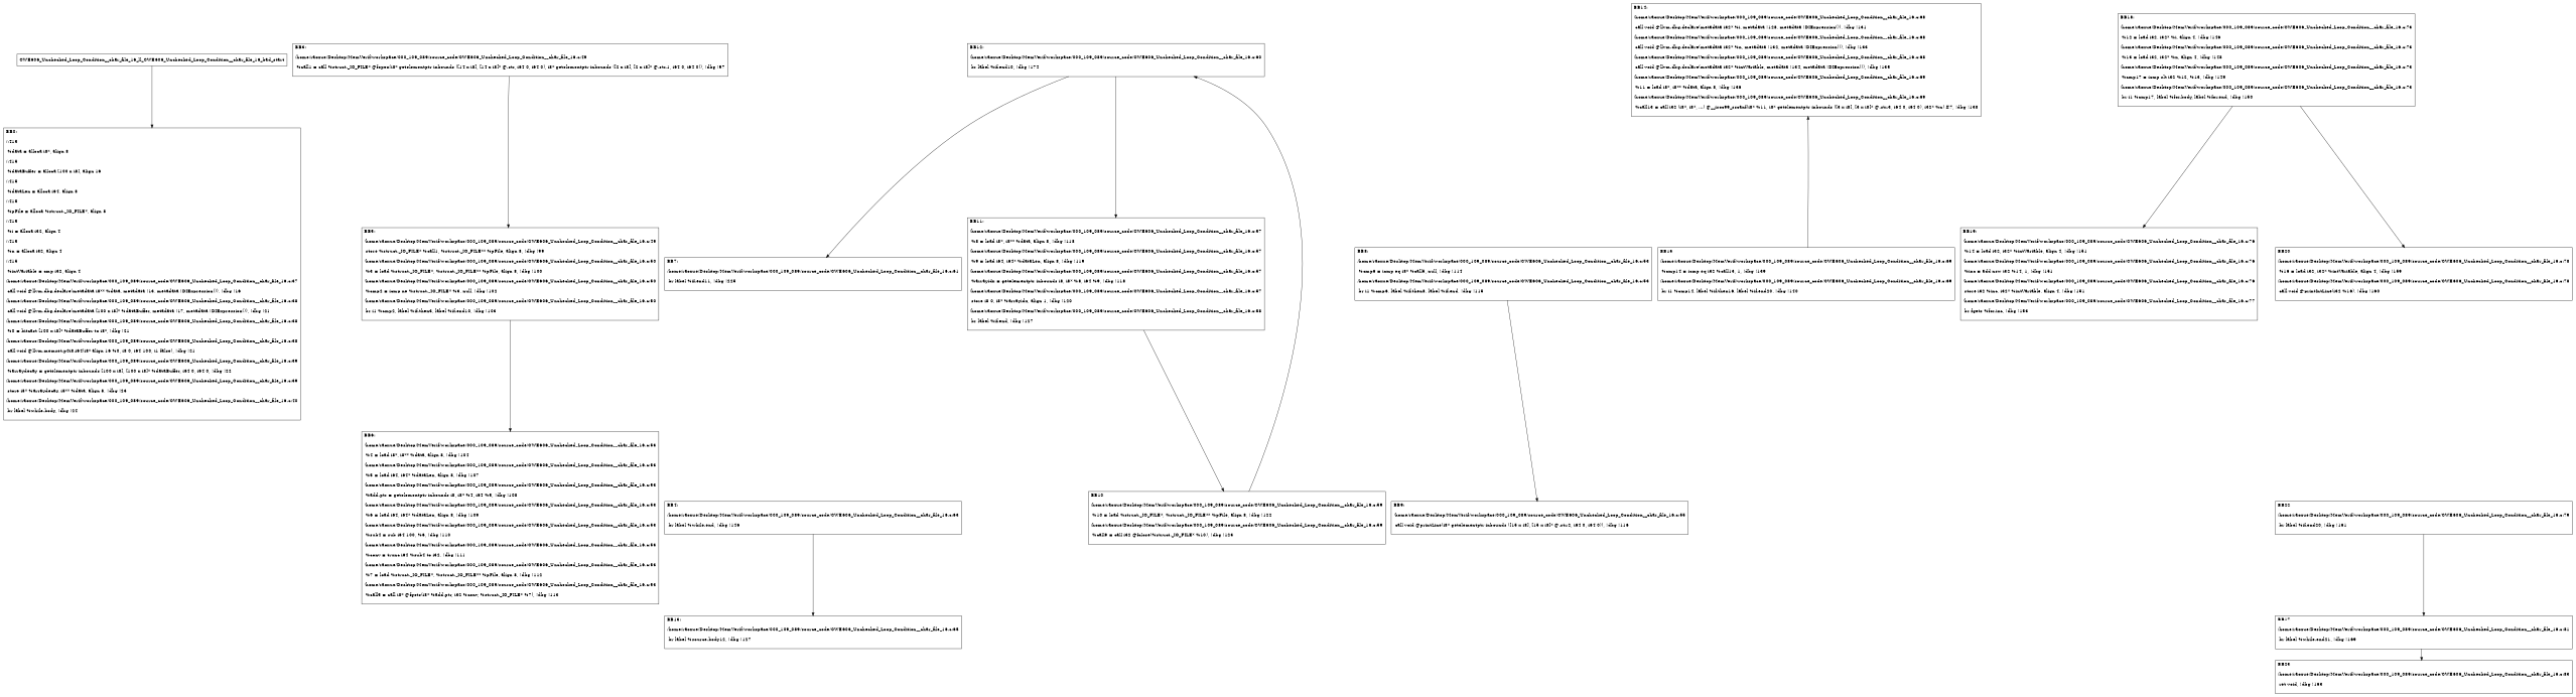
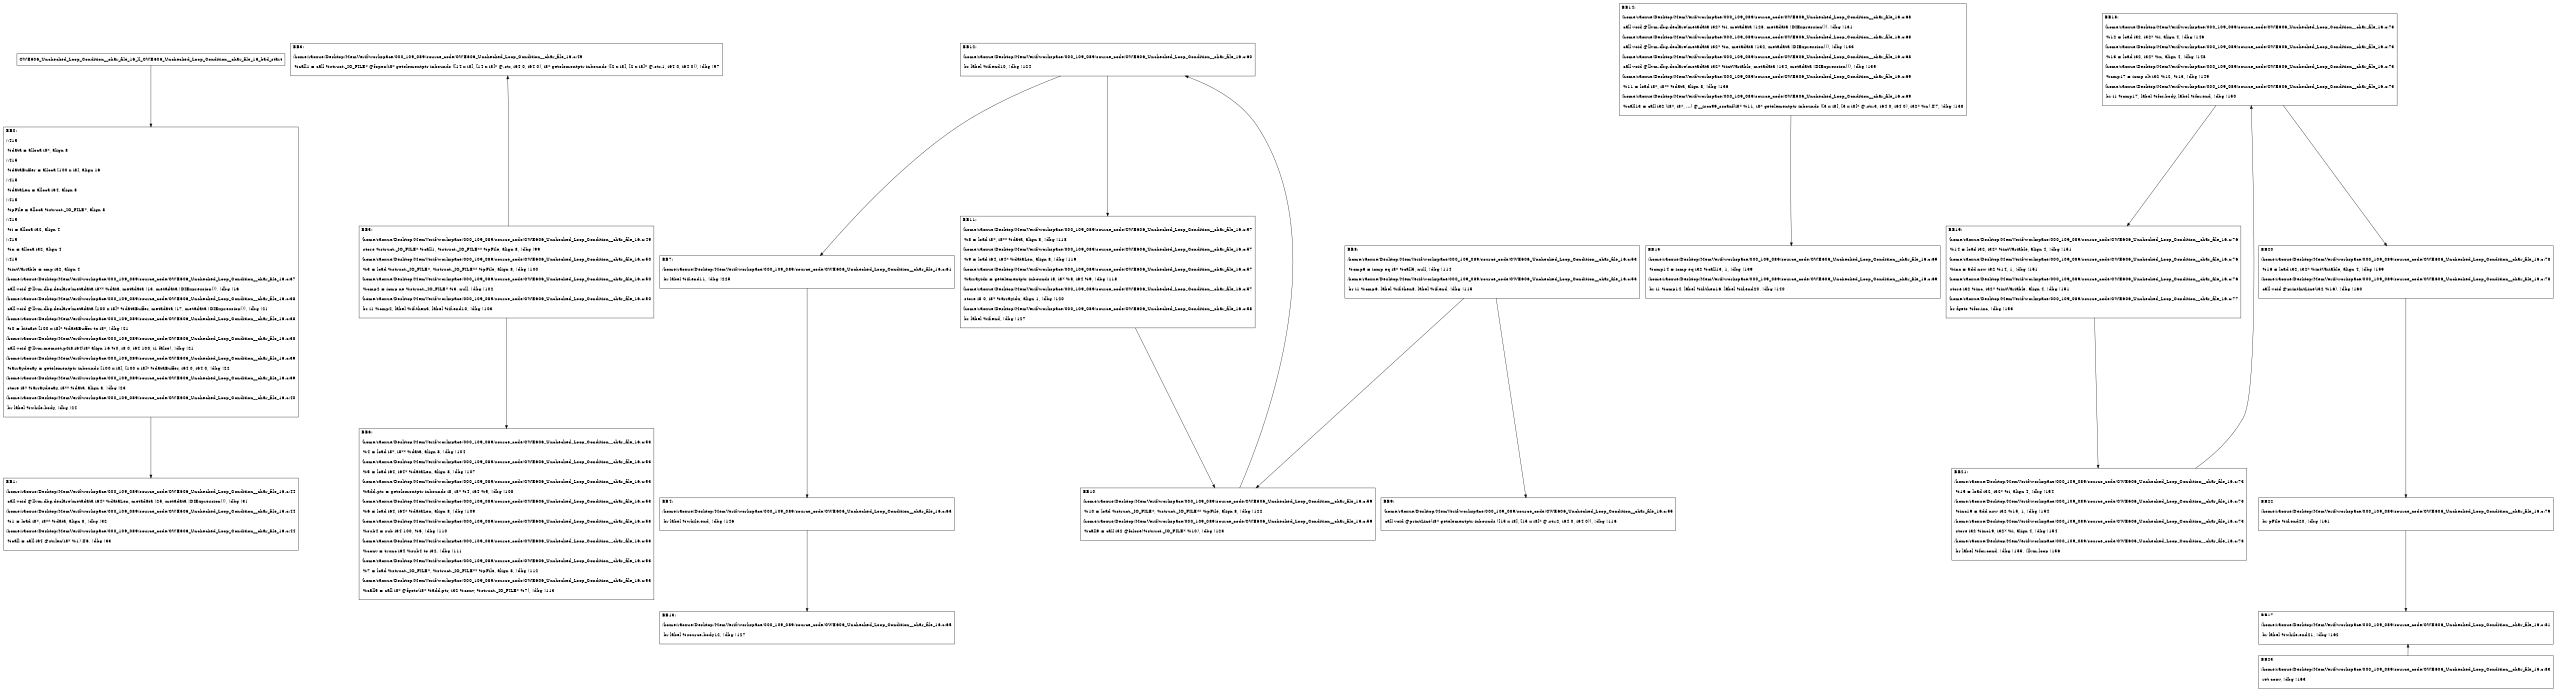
  digraph {
    node [shape=record]
    n1 [label="{CWE606_Unchecked_Loop_Condition__char_file_16_ll_CWE606_Unchecked_Loop_Condition__char_file_16_bad_start}"]
    n2 [label="{BB0:\l\l/:415\l\n  %data = alloca i8*, align 8\l\n/:415\l\n  %dataBuffer = alloca [100 x i8], align 16\l\n/:415\l\n  %dataLen = alloca i64, align 8\l\n/:415\l\n  %pFile = alloca %struct._IO_FILE*, align 8\l\n/:415\l\n  %i = alloca i32, align 4\l\n/:415\l\n  %n = alloca i32, align 4\l\n/:415\l\n  %intVariable = cmp i32, align 4\l\n/home/raoxue/Desktop/MemVerif/workspace/000_109_089/source_code/CWE606_Unchecked_Loop_Condition__char_file_16.c:37\l\n  call void @llvm.dbg.declare(metadata i8** %data, metadata !13, metadata !DIExpression()), !dbg !16\l\n/home/raoxue/Desktop/MemVerif/workspace/000_109_089/source_code/CWE606_Unchecked_Loop_Condition__char_file_16.c:38\l\n  call void @llvm.dbg.declare(metadata [100 x i8]* %dataBuffer, metadata !17, metadata !DIExpression()), !dbg !21\l\n/home/raoxue/Desktop/MemVerif/workspace/000_109_089/source_code/CWE606_Unchecked_Loop_Condition__char_file_16.c:38\l\n  %0 = bitcast [100 x i8]* %dataBuffer to i8*, !dbg !21\l\n/home/raoxue/Desktop/MemVerif/workspace/000_109_089/source_code/CWE606_Unchecked_Loop_Condition__char_file_16.c:38\l\n  call void @llvm.memset.p0i8.i64(i8* align 16 %0, i8 0, i64 100, i1 false), !dbg !21\l\n/home/raoxue/Desktop/MemVerif/workspace/000_109_089/source_code/CWE606_Unchecked_Loop_Condition__char_file_16.c:39\l\n  %arraydecay = getelementptr inbounds [100 x i8], [100 x i8]* %dataBuffer, i64 0, i64 0, !dbg !22\l\n/home/raoxue/Desktop/MemVerif/workspace/000_109_089/source_code/CWE606_Unchecked_Loop_Condition__char_file_16.c:39\l\n  store i8* %arraydecay, i8** %data, align 8, !dbg !23\l\n/home/raoxue/Desktop/MemVerif/workspace/000_109_089/source_code/CWE606_Unchecked_Loop_Condition__char_file_16.c:40\l\n  br label %while.body, !dbg !24\l\n}"]
+   n3 [label="{BB1:\l\l/home/raoxue/Desktop/MemVerif/workspace/000_109_089/source_code/CWE606_Unchecked_Loop_Condition__char_file_16.c:44\l\n  call void @llvm.dbg.declare(metadata i64* %dataLen, metadata !25, metadata !DIExpression()), !dbg !31\l\n/home/raoxue/Desktop/MemVerif/workspace/000_109_089/source_code/CWE606_Unchecked_Loop_Condition__char_file_16.c:44\l\n  %1 = load i8*, i8** %data, align 8, !dbg !32\l\n/home/raoxue/Desktop/MemVerif/workspace/000_109_089/source_code/CWE606_Unchecked_Loop_Condition__char_file_16.c:44\l\n  %call = call i64 @strlen(i8* %1) #6, !dbg !33\l\n}"]
    n4 [label="{BB3:\l\l/home/raoxue/Desktop/MemVerif/workspace/000_109_089/source_code/CWE606_Unchecked_Loop_Condition__char_file_16.c:49\l\n  %call1 = call %struct._IO_FILE* @fopen(i8* getelementptr inbounds ([14 x i8], [14 x i8]* @.str, i64 0, i64 0), i8* getelementptr inbounds ([2 x i8], [2 x i8]* @.str.1, i64 0, i64 0)), !dbg !97\l\n}"]
    n5 [label="{BB5:\l\l/home/raoxue/Desktop/MemVerif/workspace/000_109_089/source_code/CWE606_Unchecked_Loop_Condition__char_file_16.c:49\l\n  store %struct._IO_FILE* %call1, %struct._IO_FILE** %pFile, align 8, !dbg !99\l\n/home/raoxue/Desktop/MemVerif/workspace/000_109_089/source_code/CWE606_Unchecked_Loop_Condition__char_file_16.c:50\l\n  %3 = load %struct._IO_FILE*, %struct._IO_FILE** %pFile, align 8, !dbg !100\l\n/home/raoxue/Desktop/MemVerif/workspace/000_109_089/source_code/CWE606_Unchecked_Loop_Condition__char_file_16.c:50\l\n  %cmp2 = icmp ne %struct._IO_FILE* %3, null, !dbg !102\l\n/home/raoxue/Desktop/MemVerif/workspace/000_109_089/source_code/CWE606_Unchecked_Loop_Condition__char_file_16.c:50\l\n  br i1 %cmp2, label %if.then3, label %if.end10, !dbg !103\l\n}"]
    n6 [label="{BB4:\l\l/home/raoxue/Desktop/MemVerif/workspace/000_109_089/source_code/CWE606_Unchecked_Loop_Condition__char_file_16.c:63\l\n  br label %while.end, !dbg !146\l\n}"]
    n7 [label="{BB13:\l\l/home/raoxue/Desktop/MemVerif/workspace/000_109_089/source_code/CWE606_Unchecked_Loop_Condition__char_file_16.c:65\l\n  br label %source.body12, !dbg !127\l\n}"]
    n8 [label="{BB6:\l\l/home/raoxue/Desktop/MemVerif/workspace/000_109_089/source_code/CWE606_Unchecked_Loop_Condition__char_file_16.c:53\l\n  %4 = load i8*, i8** %data, align 8, !dbg !104\l\n/home/raoxue/Desktop/MemVerif/workspace/000_109_089/source_code/CWE606_Unchecked_Loop_Condition__char_file_16.c:53\l\n  %5 = load i64, i64* %dataLen, align 8, !dbg !107\l\n/home/raoxue/Desktop/MemVerif/workspace/000_109_089/source_code/CWE606_Unchecked_Loop_Condition__char_file_16.c:53\l\n  %add.ptr = getelementptr inbounds i8, i8* %4, i64 %5, !dbg !108\l\n/home/raoxue/Desktop/MemVerif/workspace/000_109_089/source_code/CWE606_Unchecked_Loop_Condition__char_file_16.c:53\l\n  %6 = load i64, i64* %dataLen, align 8, !dbg !109\l\n/home/raoxue/Desktop/MemVerif/workspace/000_109_089/source_code/CWE606_Unchecked_Loop_Condition__char_file_16.c:53\l\n  %sub4 = sub i64 100, %6, !dbg !110\l\n/home/raoxue/Desktop/MemVerif/workspace/000_109_089/source_code/CWE606_Unchecked_Loop_Condition__char_file_16.c:53\l\n  %conv = trunc i64 %sub4 to i32, !dbg !111\l\n/home/raoxue/Desktop/MemVerif/workspace/000_109_089/source_code/CWE606_Unchecked_Loop_Condition__char_file_16.c:53\l\n  %7 = load %struct._IO_FILE*, %struct._IO_FILE** %pFile, align 8, !dbg !112\l\n/home/raoxue/Desktop/MemVerif/workspace/000_109_089/source_code/CWE606_Unchecked_Loop_Condition__char_file_16.c:53\l\n  %call5 = call i8* @fgets(i8* %add.ptr, i32 %conv, %struct._IO_FILE* %7), !dbg !113\l\n}"]
    n9 [label="{BB7:\l\l/home/raoxue/Desktop/MemVerif/workspace/000_109_089/source_code/CWE606_Unchecked_Loop_Condition__char_file_16.c:61\l\n  br label %if.end11, !dbg !225\l\n}"]
    n10 [label="{BB8:\l\l/home/raoxue/Desktop/MemVerif/workspace/000_109_089/source_code/CWE606_Unchecked_Loop_Condition__char_file_16.c:53\l\n  %cmp6 = icmp eq i8* %call5, null, !dbg !114\l\n/home/raoxue/Desktop/MemVerif/workspace/000_109_089/source_code/CWE606_Unchecked_Loop_Condition__char_file_16.c:53\l\n  br i1 %cmp6, label %if.then8, label %if.end, !dbg !115\l\n}"]
    n11 [label="{BB9:\l\l/home/raoxue/Desktop/MemVerif/workspace/000_109_089/source_code/CWE606_Unchecked_Loop_Condition__char_file_16.c:55\l\n  call void @printLine(i8* getelementptr inbounds ([15 x i8], [15 x i8]* @.str.2, i64 0, i64 0)), !dbg !116\l\n}"]
    n12 [label="{BB10:\l\l/home/raoxue/Desktop/MemVerif/workspace/000_109_089/source_code/CWE606_Unchecked_Loop_Condition__char_file_16.c:59\l\n  %10 = load %struct._IO_FILE*, %struct._IO_FILE** %pFile, align 8, !dbg !122\l\n/home/raoxue/Desktop/MemVerif/workspace/000_109_089/source_code/CWE606_Unchecked_Loop_Condition__char_file_16.c:59\l\n  %call9 = call i32 @fclose(%struct._IO_FILE* %10), !dbg !123\l\n}"]
-   n13 [label="{BB12:\l\l/home/raoxue/Desktop/MemVerif/workspace/000_109_089/source_code/CWE606_Unchecked_Loop_Condition__char_file_16.c:60\l\n  br label %if.end10, !dbg !174\l\n}"]
+   n13 [label="{BB12:\l\l/home/raoxue/Desktop/MemVerif/workspace/000_109_089/source_code/CWE606_Unchecked_Loop_Condition__char_file_16.c:60\l\n  br label %if.end10, !dbg !124\l\n}"]
    n14 [label="{BB11:\l\l/home/raoxue/Desktop/MemVerif/workspace/000_109_089/source_code/CWE606_Unchecked_Loop_Condition__char_file_16.c:57\l\n  %8 = load i8*, i8** %data, align 8, !dbg !118\l\n/home/raoxue/Desktop/MemVerif/workspace/000_109_089/source_code/CWE606_Unchecked_Loop_Condition__char_file_16.c:57\l\n  %9 = load i64, i64* %dataLen, align 8, !dbg !119\l\n/home/raoxue/Desktop/MemVerif/workspace/000_109_089/source_code/CWE606_Unchecked_Loop_Condition__char_file_16.c:57\l\n  %arrayidx = getelementptr inbounds i8, i8* %8, i64 %9, !dbg !118\l\n/home/raoxue/Desktop/MemVerif/workspace/000_109_089/source_code/CWE606_Unchecked_Loop_Condition__char_file_16.c:57\l\n  store i8 0, i8* %arrayidx, align 1, !dbg !120\l\n/home/raoxue/Desktop/MemVerif/workspace/000_109_089/source_code/CWE606_Unchecked_Loop_Condition__char_file_16.c:58\l\n  br label %if.end, !dbg !127\l\n}"]
    n15 [label="{BB14:\l\l/home/raoxue/Desktop/MemVerif/workspace/000_109_089/source_code/CWE606_Unchecked_Loop_Condition__char_file_16.c:68\l\n  call void @llvm.dbg.declare(metadata i32* %i, metadata !128, metadata !DIExpression()), !dbg !131\l\n/home/raoxue/Desktop/MemVerif/workspace/000_109_089/source_code/CWE606_Unchecked_Loop_Condition__char_file_16.c:68\l\n  call void @llvm.dbg.declare(metadata i32* %n, metadata !132, metadata !DIExpression()), !dbg !133\l\n/home/raoxue/Desktop/MemVerif/workspace/000_109_089/source_code/CWE606_Unchecked_Loop_Condition__char_file_16.c:68\l\n  call void @llvm.dbg.declare(metadata i32* %intVariable, metadata !134, metadata !DIExpression()), !dbg !135\l\n/home/raoxue/Desktop/MemVerif/workspace/000_109_089/source_code/CWE606_Unchecked_Loop_Condition__char_file_16.c:69\l\n  %11 = load i8*, i8** %data, align 8, !dbg !136\l\n/home/raoxue/Desktop/MemVerif/workspace/000_109_089/source_code/CWE606_Unchecked_Loop_Condition__char_file_16.c:69\l\n  %call13 = call i32 (i8*, i8*, ...) @__isoc99_sscanf(i8* %11, i8* getelementptr inbounds ([3 x i8], [3 x i8]* @.str.3, i64 0, i64 0), i32* %n) #7, !dbg !138\l\n}"]
    n16 [label="{BB15:\l\l/home/raoxue/Desktop/MemVerif/workspace/000_109_089/source_code/CWE606_Unchecked_Loop_Condition__char_file_16.c:69\l\n  %cmp14 = icmp eq i32 %call13, 1, !dbg !139\l\n/home/raoxue/Desktop/MemVerif/workspace/000_109_089/source_code/CWE606_Unchecked_Loop_Condition__char_file_16.c:69\l\n  br i1 %cmp14, label %if.then16, label %if.end20, !dbg !140\l\n}"]
-   n17 [label="{BB17:\l\l/home/raoxue/Desktop/MemVerif/workspace/000_109_089/source_code/CWE606_Unchecked_Loop_Condition__char_file_16.c:81\l\n  br label %while.end21, !dbg !169\l\n}"]
-   n18 [label="{BB23:\l\l/home/raoxue/Desktop/MemVerif/workspace/000_109_089/source_code/CWE606_Unchecked_Loop_Condition__char_file_16.c:83\l\n  ret void, !dbg !163\l\n}"]
+   n17 [label="{BB17:\l\l/home/raoxue/Desktop/MemVerif/workspace/000_109_089/source_code/CWE606_Unchecked_Loop_Condition__char_file_16.c:81\l\n  br label %while.end21, !dbg !162\l\n}"]
+   n18 [label="{BB23:\l\l/home/raoxue/Desktop/MemVerif/workspace/000_109_089/source_code/CWE606_Unchecked_Loop_Condition__char_file_16.c:83\l\n  ret conv, !dbg !163\l\n}"]
    n19 [label="{BB18:\l\l/home/raoxue/Desktop/MemVerif/workspace/000_109_089/source_code/CWE606_Unchecked_Loop_Condition__char_file_16.c:73\l\n  %12 = load i32, i32* %i, align 4, !dbg !146\l\n/home/raoxue/Desktop/MemVerif/workspace/000_109_089/source_code/CWE606_Unchecked_Loop_Condition__char_file_16.c:73\l\n  %13 = load i32, i32* %n, align 4, !dbg !148\l\n/home/raoxue/Desktop/MemVerif/workspace/000_109_089/source_code/CWE606_Unchecked_Loop_Condition__char_file_16.c:73\l\n  %cmp17 = icmp slt i32 %12, %13, !dbg !149\l\n/home/raoxue/Desktop/MemVerif/workspace/000_109_089/source_code/CWE606_Unchecked_Loop_Condition__char_file_16.c:73\l\n  br i1 %cmp17, label %for.body, label %for.end, !dbg !150\l\n}"]
    n20 [label="{BB19:\l\l/home/raoxue/Desktop/MemVerif/workspace/000_109_089/source_code/CWE606_Unchecked_Loop_Condition__char_file_16.c:76\l\n  %14 = load i32, i32* %intVariable, align 4, !dbg !151\l\n/home/raoxue/Desktop/MemVerif/workspace/000_109_089/source_code/CWE606_Unchecked_Loop_Condition__char_file_16.c:76\l\n  %inc = add nsw i32 %14, 1, !dbg !151\l\n/home/raoxue/Desktop/MemVerif/workspace/000_109_089/source_code/CWE606_Unchecked_Loop_Condition__char_file_16.c:76\l\n  store i32 %inc, i32* %intVariable, align 4, !dbg !151\l\n/home/raoxue/Desktop/MemVerif/workspace/000_109_089/source_code/CWE606_Unchecked_Loop_Condition__char_file_16.c:77\l\n  br fgets %for.inc, !dbg !153\l\n}"]
    n21 [label="{BB20:\l\l/home/raoxue/Desktop/MemVerif/workspace/000_109_089/source_code/CWE606_Unchecked_Loop_Condition__char_file_16.c:78\l\n  %16 = load i32, i32* %intVariable, align 4, !dbg !159\l\n/home/raoxue/Desktop/MemVerif/workspace/000_109_089/source_code/CWE606_Unchecked_Loop_Condition__char_file_16.c:78\l\n  call void @printIntLine(i32 %16), !dbg !160\l\n}"]
-   n23 [label="{BB22:\l\l/home/raoxue/Desktop/MemVerif/workspace/000_109_089/source_code/CWE606_Unchecked_Loop_Condition__char_file_16.c:79\l\n  br label %if.end20, !dbg !161\l\n}"]
+   n22 [label="{BB21:\l\l/home/raoxue/Desktop/MemVerif/workspace/000_109_089/source_code/CWE606_Unchecked_Loop_Condition__char_file_16.c:73\l\n  %15 = load i32, i32* %i, align 4, !dbg !154\l\n/home/raoxue/Desktop/MemVerif/workspace/000_109_089/source_code/CWE606_Unchecked_Loop_Condition__char_file_16.c:73\l\n  %inc19 = add nsw i32 %15, 1, !dbg !154\l\n/home/raoxue/Desktop/MemVerif/workspace/000_109_089/source_code/CWE606_Unchecked_Loop_Condition__char_file_16.c:73\l\n  store i32 %inc19, i32* %i, align 4, !dbg !154\l\n/home/raoxue/Desktop/MemVerif/workspace/000_109_089/source_code/CWE606_Unchecked_Loop_Condition__char_file_16.c:73\l\n  br label %for.cond, !dbg !155, !llvm.loop !156\l\n}"]
+   n23 [label="{BB22:\l\l/home/raoxue/Desktop/MemVerif/workspace/000_109_089/source_code/CWE606_Unchecked_Loop_Condition__char_file_16.c:79\l\n  br pFile %if.end20, !dbg !161\l\n}"]
    n1 -> n2
-   n4 -> n5
+   n2 -> n3
+   n5 -> n4
    n5 -> n8
    n6 -> n7
+   n9 -> n6
    n10 -> n11
+   n10 -> n12
    n12 -> n13
    n13 -> n9
    n13 -> n14
    n14 -> n12
-   n16 -> n15
-   n17 -> n18
+   n15 -> n16
+   n18 -> n17
    n19 -> n20
    n19 -> n21
+   n20 -> n22
+   n21 -> n23
+   n22 -> n19
    n23 -> n17
  }
